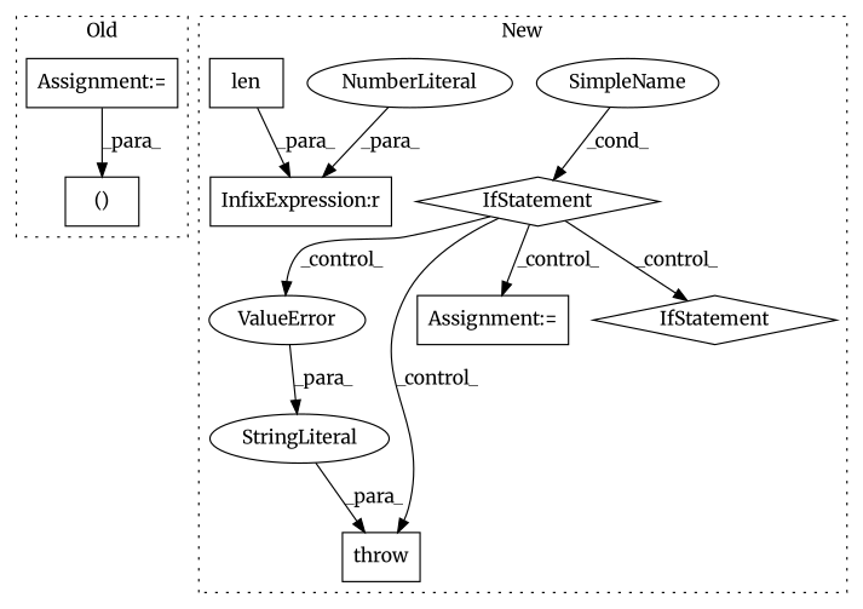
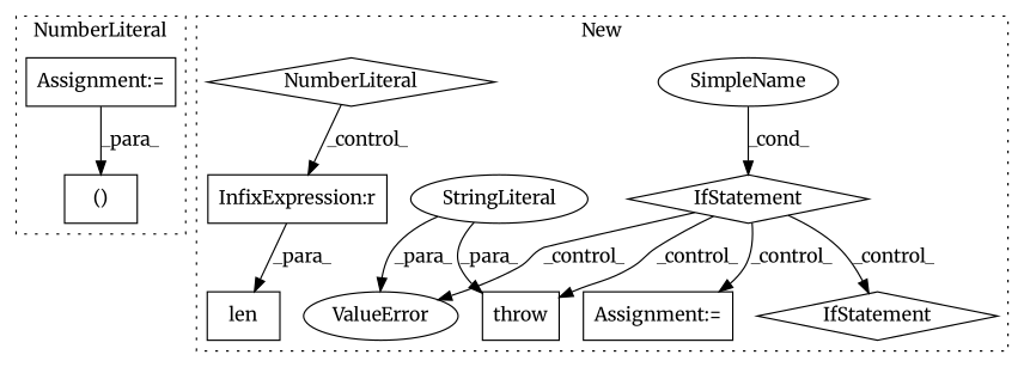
  digraph {
    fontname=Merriweather
    node [a=7 fontname=Merriweather l=1 shape=box]
    edge [fontname=Merriweather]
    n1 [a=106 l=85 label="()" s=7719]
    n2 [label="Assignment:=" s=7676]
    n3 [a=32 l="11,1" label=ValueError s="13849,13951" shape=ellipse]
    n4 [a=53 l=6 label=throw s=13843]
    n5 [a=42 label=SimpleName shape=ellipse l=""]
    n6 [a=25 l="4,2" label=IfStatement s="13529,13553" shape=diamond]
    n7 [a=27 l=3 label="InfixExpression:r" s=13549]
    n8 [a=45 l=91 label=StringLiteral s=13860 shape=ellipse]
-   n9 [a=34 label=NumberLiteral s=13552 shape=ellipse]
+   n9 [a=34 label=NumberLiteral s=13552 shape=diamond]
    n10 [l=6 label="Assignment:=" s=14174]
    n11 [a=32 l="4,1" label=len s="13533,13548"]
    n12 [a=25 l="4,2" label=IfStatement s="13684,13724" shape=diamond]
    subgraph cluster_1 {
-     label=Old
+     label=NumberLiteral
      style=dotted
      n1
      n2
    }
    subgraph cluster_2 {
      label=New
      style=dotted
      n3
      n4
      n5
      n6
      n7
      n8
      n9
      n10
      n11
      n12
    }
    n2 -> n1 [label=_para_]
    n5 -> n6 [label=_cond_]
    n6 -> n3 [label=_control_]
    n6 -> n4 [label=_control_]
    n6 -> n10 [label=_control_]
    n6 -> n12 [label=_control_]
-   n3 -> n8 [label=_para_]
+   n8 -> n3 [label=_para_]
    n8 -> n4 [label=_para_]
-   n9 -> n7 [label=_para_]
-   n11 -> n7 [label=_para_]
+   n9 -> n7 [label=_control_]
+   n7 -> n11 [label=_para_]
  }
